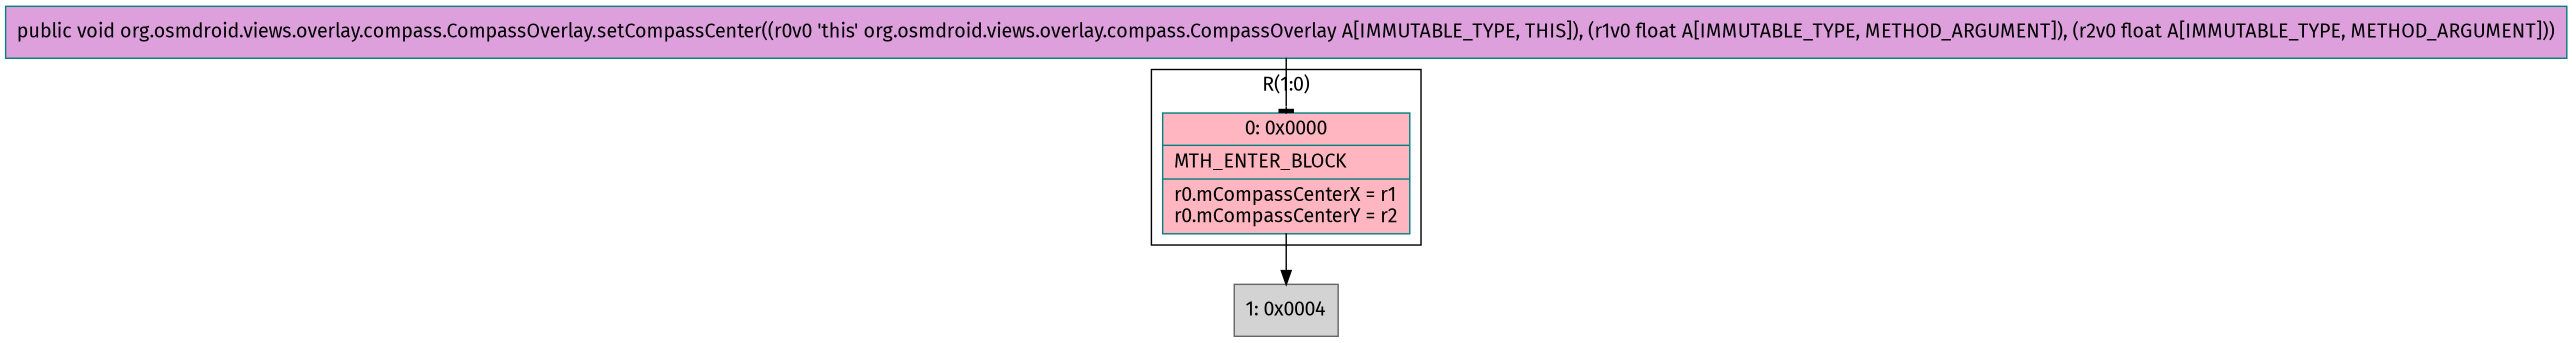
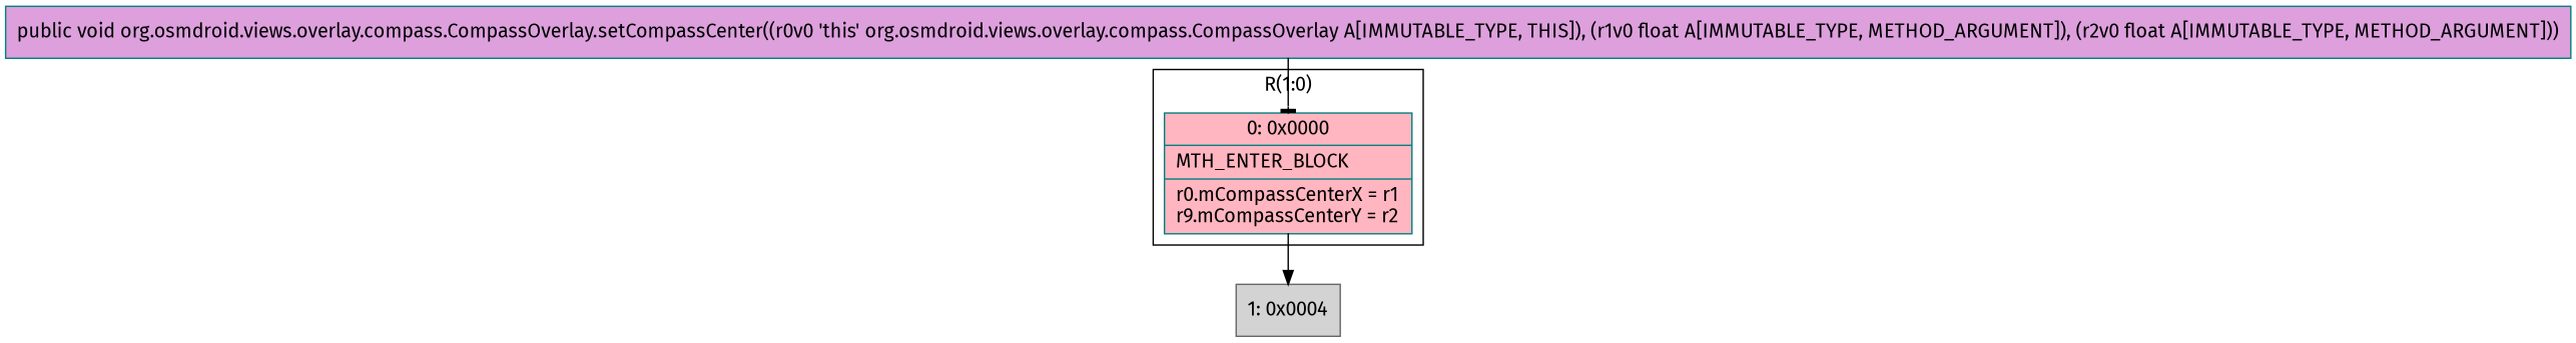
  digraph {
    fontname="Fira Sans"
    node [color=teal shape=record style=filled fontname="Fira Sans"]
    edge [style=solid fontname="Fira Sans"]
-   n1 [label="{0\:\ 0x0000|MTH_ENTER_BLOCK\l|r0.mCompassCenterX = r1\lr0.mCompassCenterY = r2\l}" fillcolor=lightpink]
+   n1 [label="{0\:\ 0x0000|MTH_ENTER_BLOCK\l|r0.mCompassCenterX = r1\lr9.mCompassCenterY = r2\l}" fillcolor=lightpink]
    n2 [color=gray40 label="{1\:\ 0x0004}" fillcolor=lightgrey]
    n3 [label="{public void org.osmdroid.views.overlay.compass.CompassOverlay.setCompassCenter((r0v0 'this' org.osmdroid.views.overlay.compass.CompassOverlay A[IMMUTABLE_TYPE, THIS]), (r1v0 float A[IMMUTABLE_TYPE, METHOD_ARGUMENT]), (r2v0 float A[IMMUTABLE_TYPE, METHOD_ARGUMENT])) }" fillcolor=plum]
    subgraph cluster_1 {
      label="R(1:0)"
      n1
    }
    n1 -> n2 [arrowhead=normal]
    n3 -> n1 [arrowhead=tee]
  }
